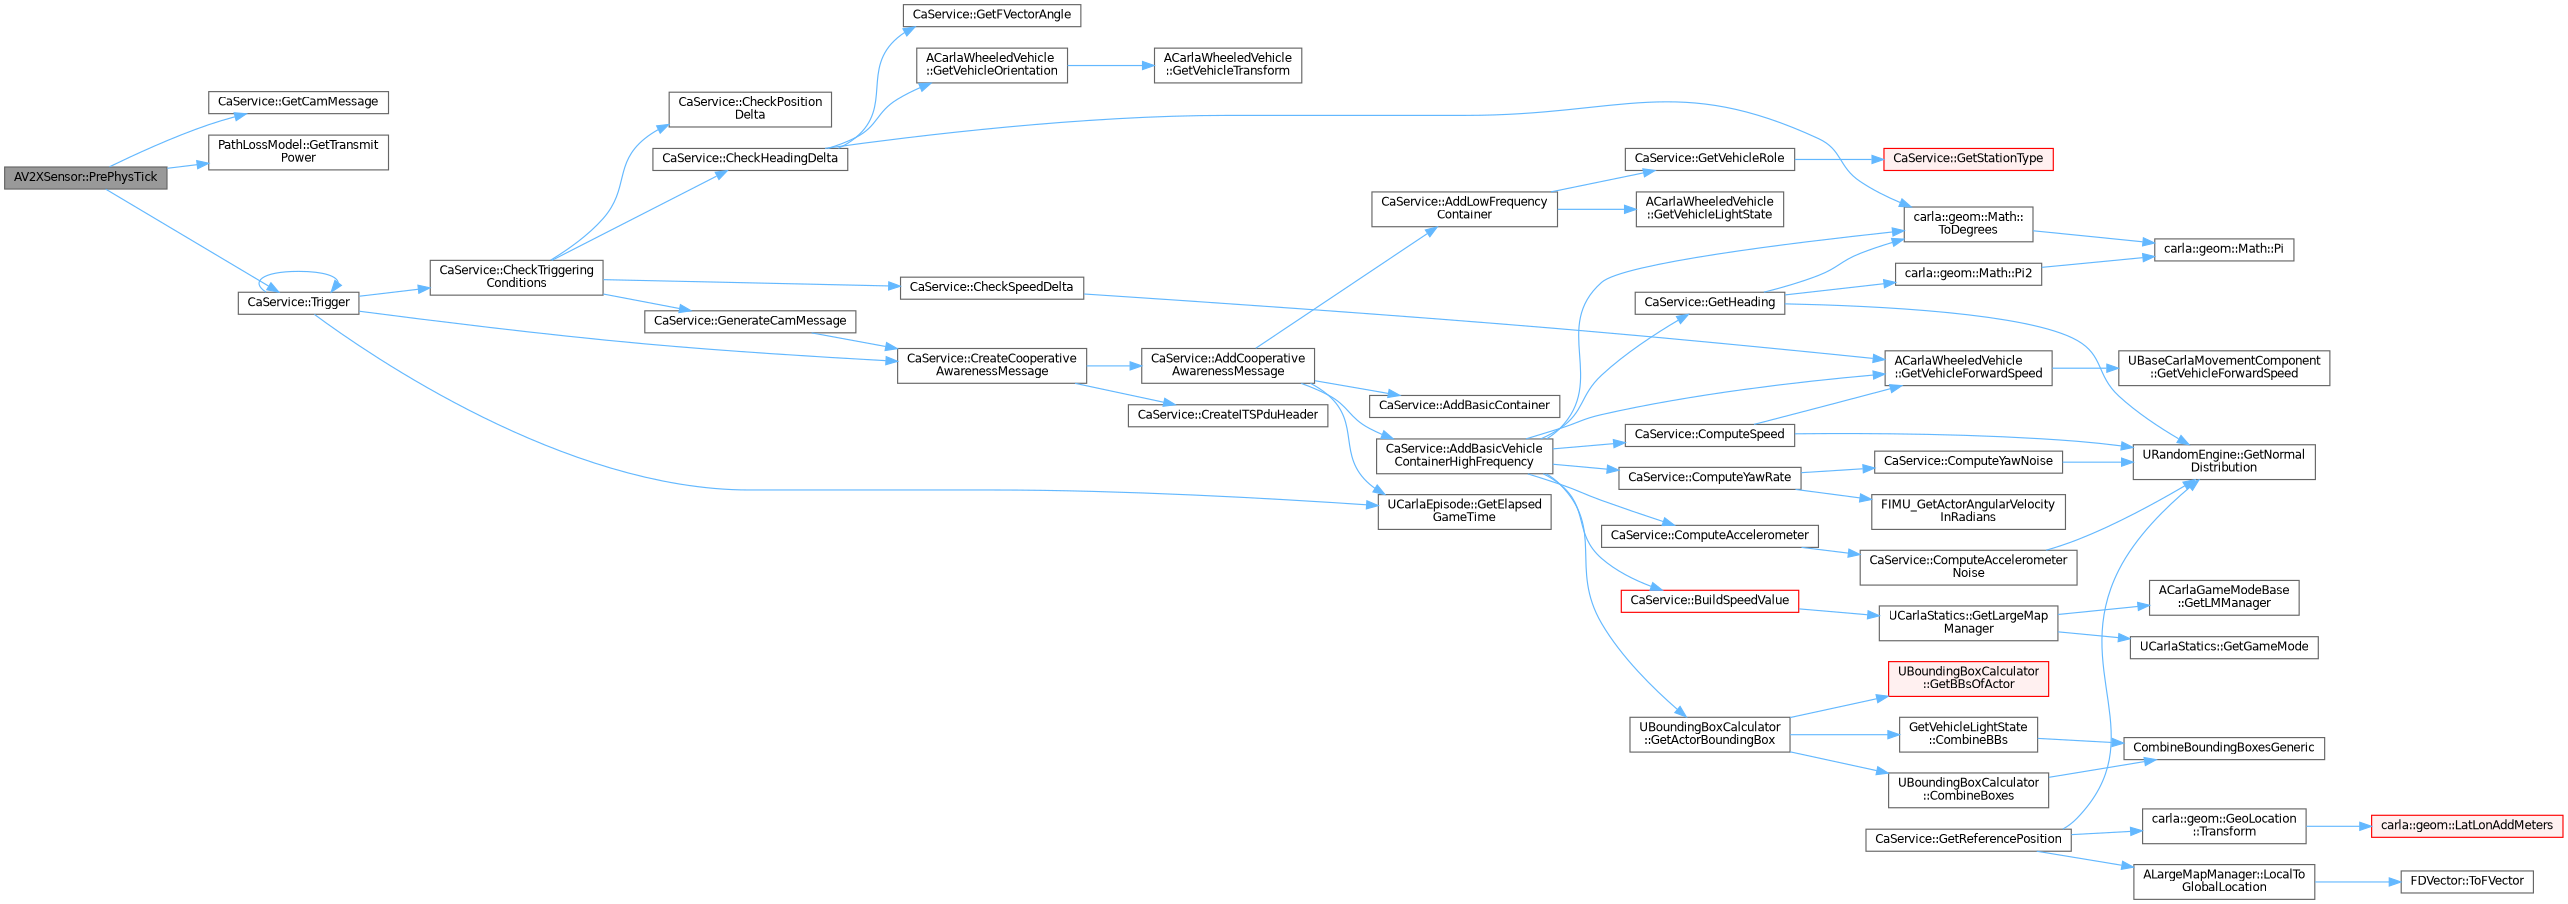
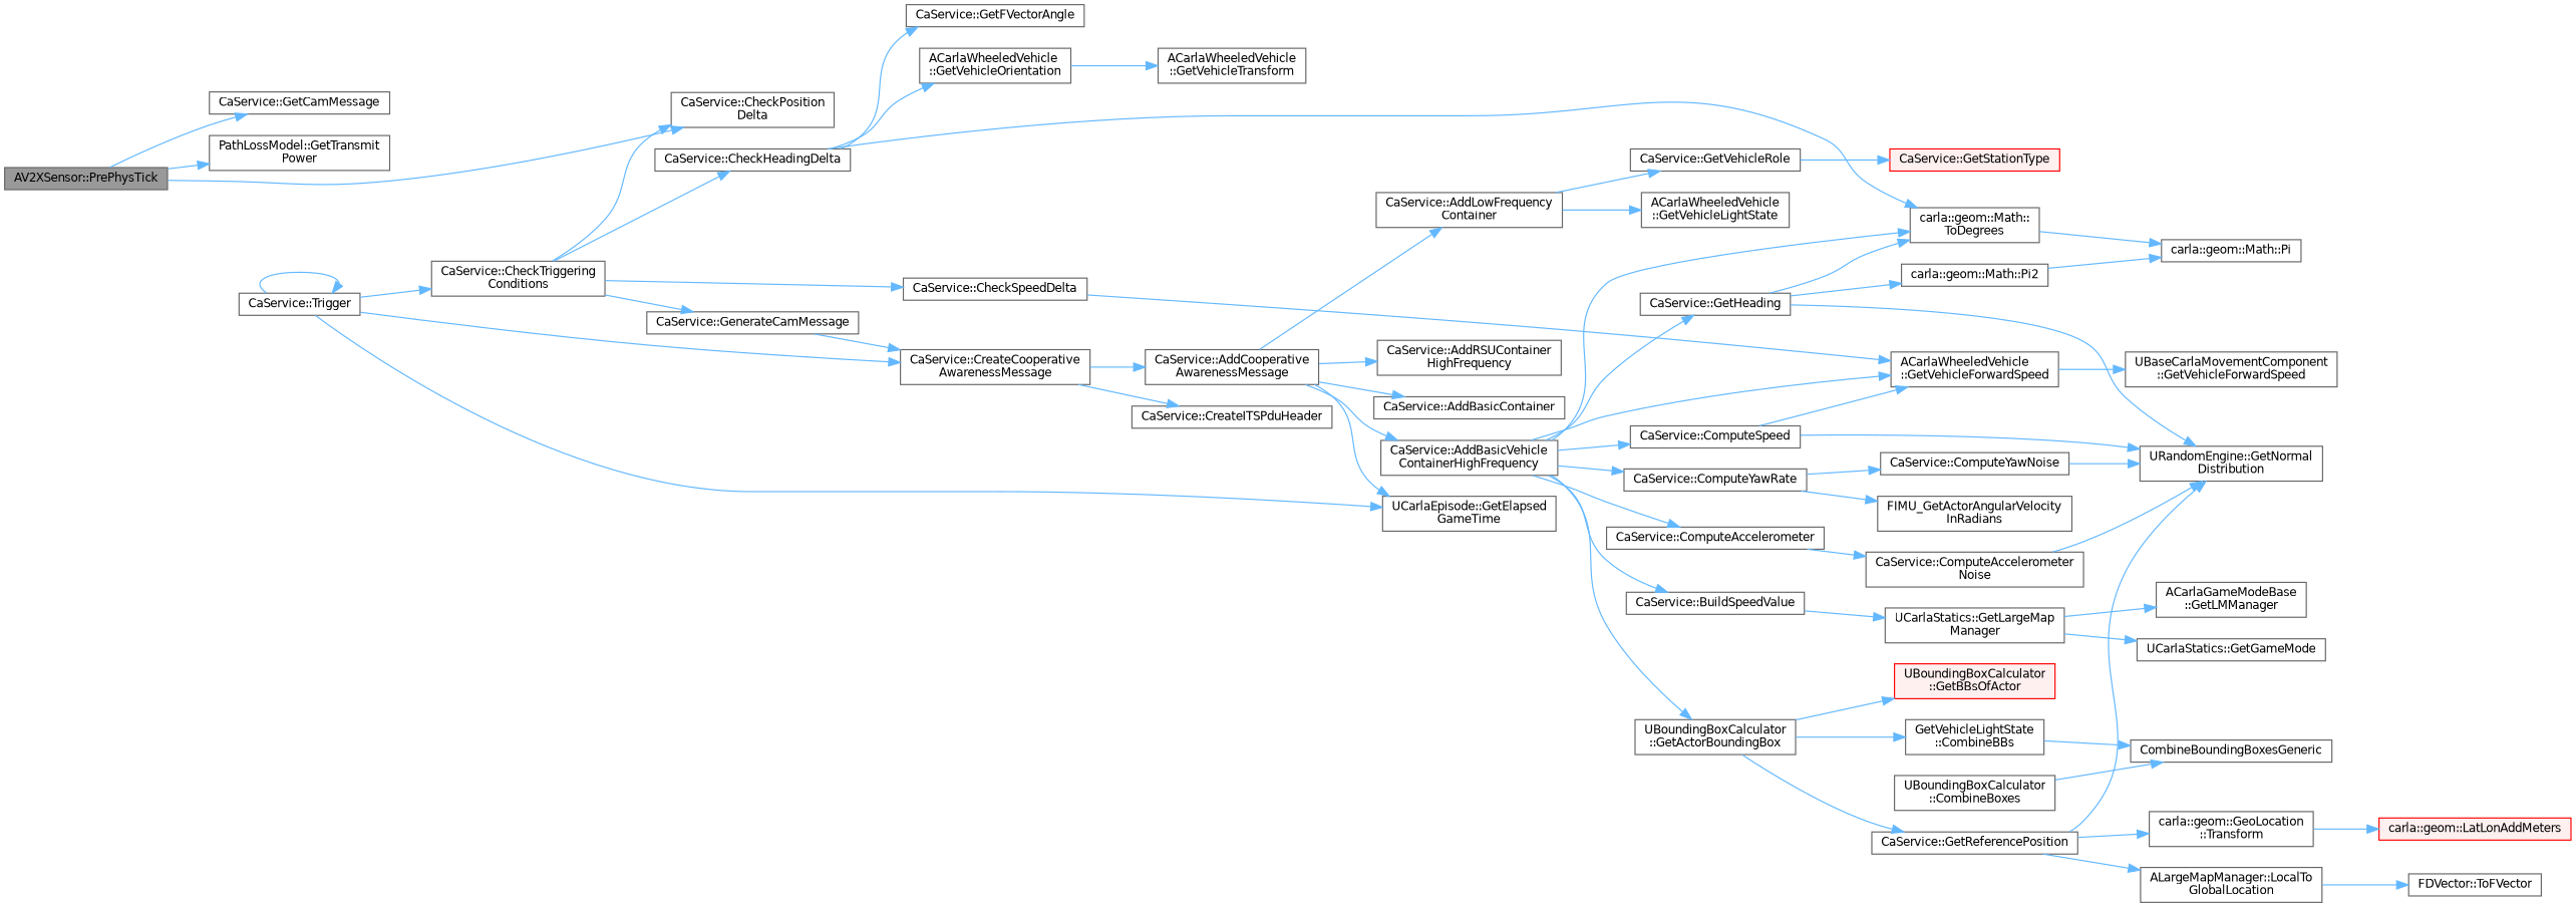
  digraph {
    rankdir=LR
    node [color=grey40 fillcolor=white fontname=Helvetica fontsize=10 shape=box style=filled]
    edge [color=steelblue1 fontname=Helvetica fontsize=10 labelfontname=Helvetica labelfontsize=10 style=solid]
    n1 [color=gray40 fillcolor=grey60 fontcolor=black height=0.2 label="AV2XSensor::PrePhysTick" width=0.4]
    n2 [height=0.2 label="CaService::GetCamMessage" width=0.4]
    n3 [height=0.2 label="PathLossModel::GetTransmit\lPower" width=0.4]
    n4 [height=0.2 label="CaService::Trigger" width=0.4]
    n5 [height=0.2 label="CaService::CheckTriggering\lConditions" width=0.4]
    n6 [height=0.2 label="CaService::CreateCooperative\lAwarenessMessage" width=0.4]
    n7 [height=0.2 label="UCarlaEpisode::GetElapsed\lGameTime" width=0.4]
    n8 [height=0.2 label="CaService::CheckHeadingDelta" width=0.4]
    n9 [height=0.2 label="CaService::CheckPosition\lDelta" width=0.4]
    n10 [height=0.2 label="CaService::CheckSpeedDelta" width=0.4]
    n11 [height=0.2 label="CaService::GenerateCamMessage" width=0.4]
    n12 [height=0.2 label="CaService::AddCooperative\lAwarenessMessage" width=0.4]
    n13 [height=0.2 label="CaService::CreateITSPduHeader" width=0.4]
    n14 [height=0.2 label="CaService::GetFVectorAngle" width=0.4]
    n15 [height=0.2 label="ACarlaWheeledVehicle\l::GetVehicleOrientation" width=0.4]
    n16 [height=0.2 label="carla::geom::Math::\lToDegrees" width=0.4]
    n17 [height=0.2 label="ACarlaWheeledVehicle\l::GetVehicleForwardSpeed" width=0.4]
    n18 [height=0.2 label="ACarlaWheeledVehicle\l::GetVehicleTransform" width=0.4]
    n19 [height=0.2 label="carla::geom::Math::Pi" width=0.4]
    n20 [height=0.2 label="UBaseCarlaMovementComponent\l::GetVehicleForwardSpeed" width=0.4]
    n21 [height=0.2 label="CaService::AddBasicContainer" width=0.4]
    n22 [height=0.2 label="CaService::AddBasicVehicle\lContainerHighFrequency" width=0.4]
    n23 [height=0.2 label="CaService::AddLowFrequency\lContainer" width=0.4]
-   n25 [color=red height=0.2 label="CaService::BuildSpeedValue" width=0.4]
+   n24 [height=0.2 label="CaService::AddRSUContainer\lHighFrequency" width=0.4]
+   n25 [height=0.2 label="CaService::BuildSpeedValue" width=0.4]
    n26 [height=0.2 label="CaService::ComputeAccelerometer" width=0.4]
    n27 [height=0.2 label="CaService::ComputeSpeed" width=0.4]
    n28 [height=0.2 label="CaService::ComputeYawRate" width=0.4]
    n29 [height=0.2 label="UBoundingBoxCalculator\l::GetActorBoundingBox" width=0.4]
    n30 [height=0.2 label="CaService::GetHeading" width=0.4]
    n31 [height=0.2 label="ACarlaWheeledVehicle\l::GetVehicleLightState" width=0.4]
    n32 [height=0.2 label="CaService::GetVehicleRole" width=0.4]
    n33 [height=0.2 label="CaService::GetReferencePosition" width=0.4]
    n34 [height=0.2 label="URandomEngine::GetNormal\lDistribution" width=0.4]
    n35 [height=0.2 label="ALargeMapManager::LocalTo\lGlobalLocation" width=0.4]
    n36 [height=0.2 label="carla::geom::GeoLocation\l::Transform" width=0.4]
    n37 [height=0.2 label="UCarlaStatics::GetLargeMap\lManager" width=0.4]
    n38 [height=0.2 label="UCarlaStatics::GetGameMode" width=0.4]
    n39 [height=0.2 label="ACarlaGameModeBase\l::GetLMManager" width=0.4]
    n40 [height=0.2 label="FDVector::ToFVector" width=0.4]
    n41 [color=red fillcolor="#FFF0F0" height=0.2 label="carla::geom::LatLonAddMeters" width=0.4]
    n42 [height=0.2 label="CaService::ComputeAccelerometer\lNoise" width=0.4]
    n43 [height=0.2 label="CaService::ComputeYawNoise" width=0.4]
    n44 [height=0.2 label="FIMU_GetActorAngularVelocity\lInRadians" width=0.4]
    n45 [height=0.2 label="GetVehicleLightState\l::CombineBBs" width=0.4]
    n46 [height=0.2 label="UBoundingBoxCalculator\l::CombineBoxes" width=0.4]
    n47 [color=red fillcolor="#FFF0F0" height=0.2 label="UBoundingBoxCalculator\l::GetBBsOfActor" width=0.4]
    n48 [height=0.2 label="carla::geom::Math::Pi2" width=0.4]
    n49 [height=0.2 label=CombineBoundingBoxesGeneric width=0.4]
    n50 [color=red fillcolor="#FFF0F0" height=0.2 label="CaService::GetStationType" width=0.4]
    n1 -> n2
    n1 -> n3
-   n1 -> n4
+   n1 -> n9
    n4 -> n4
    n4 -> n5
    n4 -> n6
    n4 -> n7
    n5 -> n8
    n5 -> n9
    n5 -> n10
    n5 -> n11
    n6 -> n12
    n6 -> n13
    n8 -> n14
    n8 -> n15
    n8 -> n16
    n10 -> n17
    n11 -> n6
    n12 -> n7
    n12 -> n21
    n12 -> n22
    n12 -> n23
+   n12 -> n24
    n15 -> n18
    n16 -> n19
    n17 -> n20
    n22 -> n16
    n22 -> n17
    n22 -> n25
    n22 -> n26
    n22 -> n27
    n22 -> n28
    n22 -> n29
    n22 -> n30
    n23 -> n31
    n23 -> n32
    n25 -> n37
    n26 -> n42
    n27 -> n17
    n27 -> n34
    n28 -> n43
    n28 -> n44
    n29 -> n45
-   n29 -> n46
+   n29 -> n33
    n29 -> n47
    n30 -> n16
    n30 -> n34
    n30 -> n48
    n32 -> n50
    n33 -> n34
    n33 -> n35
    n33 -> n36
    n35 -> n40
    n36 -> n41
    n37 -> n38
    n37 -> n39
    n42 -> n34
    n43 -> n34
    n45 -> n49
    n46 -> n49
    n48 -> n19
  }
